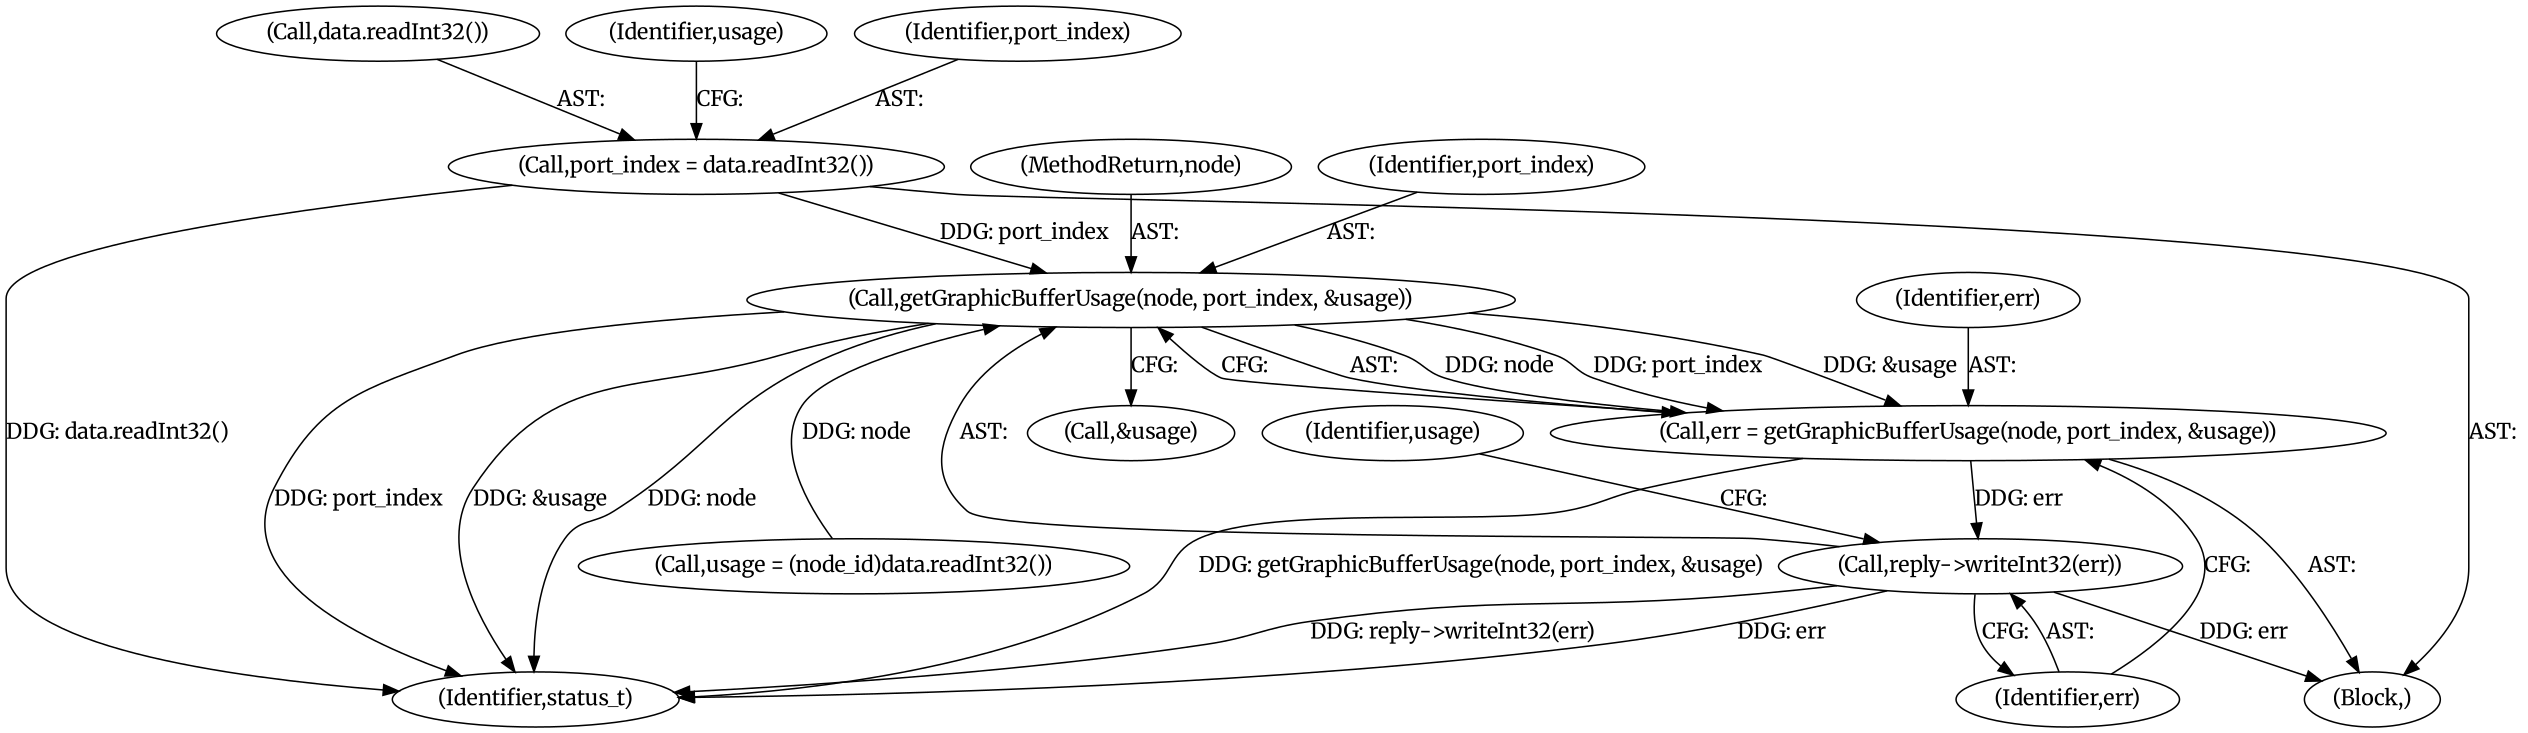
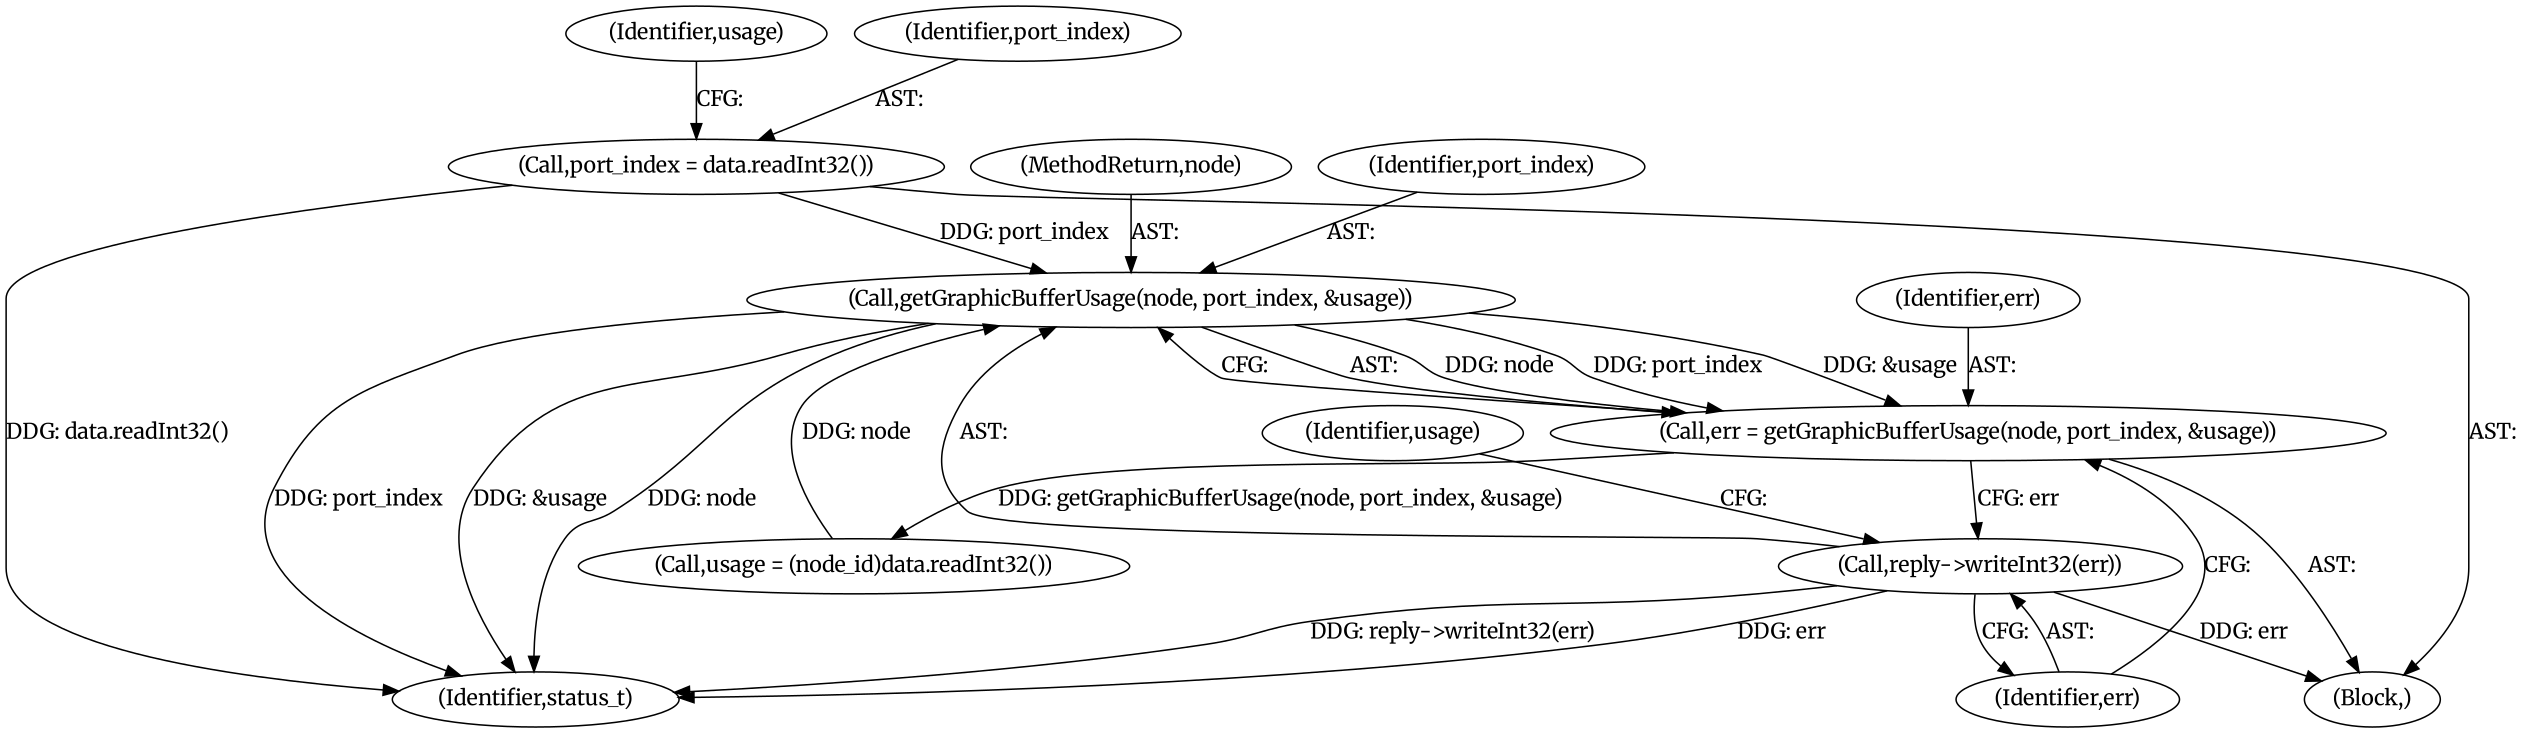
  digraph {
    fontname=Merriweather
    node [fontname=Merriweather]
    edge [fontname=Merriweather]
    n1 [label="(Call,port_index = data.readInt32())"]
    n2 [label="(Call,getGraphicBufferUsage(node, port_index, &usage))"]
    n3 [label="(Identifier,status_t)"]
    n4 [label="(Block,)"]
    n5 [label="(Call,err = getGraphicBufferUsage(node, port_index, &usage))"]
-   n6 [label="(Call,&usage)"]
-   n7 [label="(Call,data.readInt32())"]
    n8 [label="(Call,reply->writeInt32(err))"]
    n9 [label="(Identifier,err)"]
    n10 [label="(Identifier,usage)"]
    n11 [label="(MethodReturn,node)"]
    n12 [label="(Identifier,err)"]
    n13 [label="(Identifier,port_index)"]
    n14 [label="(Identifier,usage)"]
    n15 [label="(Call,usage = (node_id)data.readInt32())"]
    n16 [label="(Identifier,port_index)"]
    n1 -> n2 [label="DDG: port_index"]
    n1 -> n3 [label="DDG: data.readInt32()"]
    n1 -> n4 [label="AST: "]
    n2 -> n3 [label="DDG: node"]
    n2 -> n3 [label="DDG: port_index"]
    n2 -> n3 [label="DDG: &usage"]
    n2 -> n5 [label="AST: "]
    n2 -> n5 [label="DDG: node"]
    n2 -> n5 [label="DDG: port_index"]
    n2 -> n5 [label="DDG: &usage"]
-   n2 -> n6 [label="CFG: "]
    n5 -> n2 [label="CFG: "]
-   n5 -> n3 [label="DDG: getGraphicBufferUsage(node, port_index, &usage)"]
+   n5 -> n15 [label="DDG: getGraphicBufferUsage(node, port_index, &usage)"]
    n5 -> n4 [label="AST: "]
-   n5 -> n8 [label="DDG: err"]
-   n7 -> n1 [label="AST: "]
+   n5 -> n8 [label="CFG: err"]
    n8 -> n2 [label="AST: "]
    n8 -> n3 [label="DDG: err"]
    n8 -> n3 [label="DDG: reply->writeInt32(err)"]
    n8 -> n4 [label="DDG: err"]
    n8 -> n9 [label="CFG: "]
    n9 -> n5 [label="CFG: "]
    n9 -> n8 [label="AST: "]
    n10 -> n8 [label="CFG: "]
    n11 -> n2 [label="AST: "]
    n12 -> n5 [label="AST: "]
    n13 -> n2 [label="AST: "]
    n14 -> n1 [label="CFG: "]
    n15 -> n2 [label="DDG: node"]
    n16 -> n1 [label="AST: "]
  }
